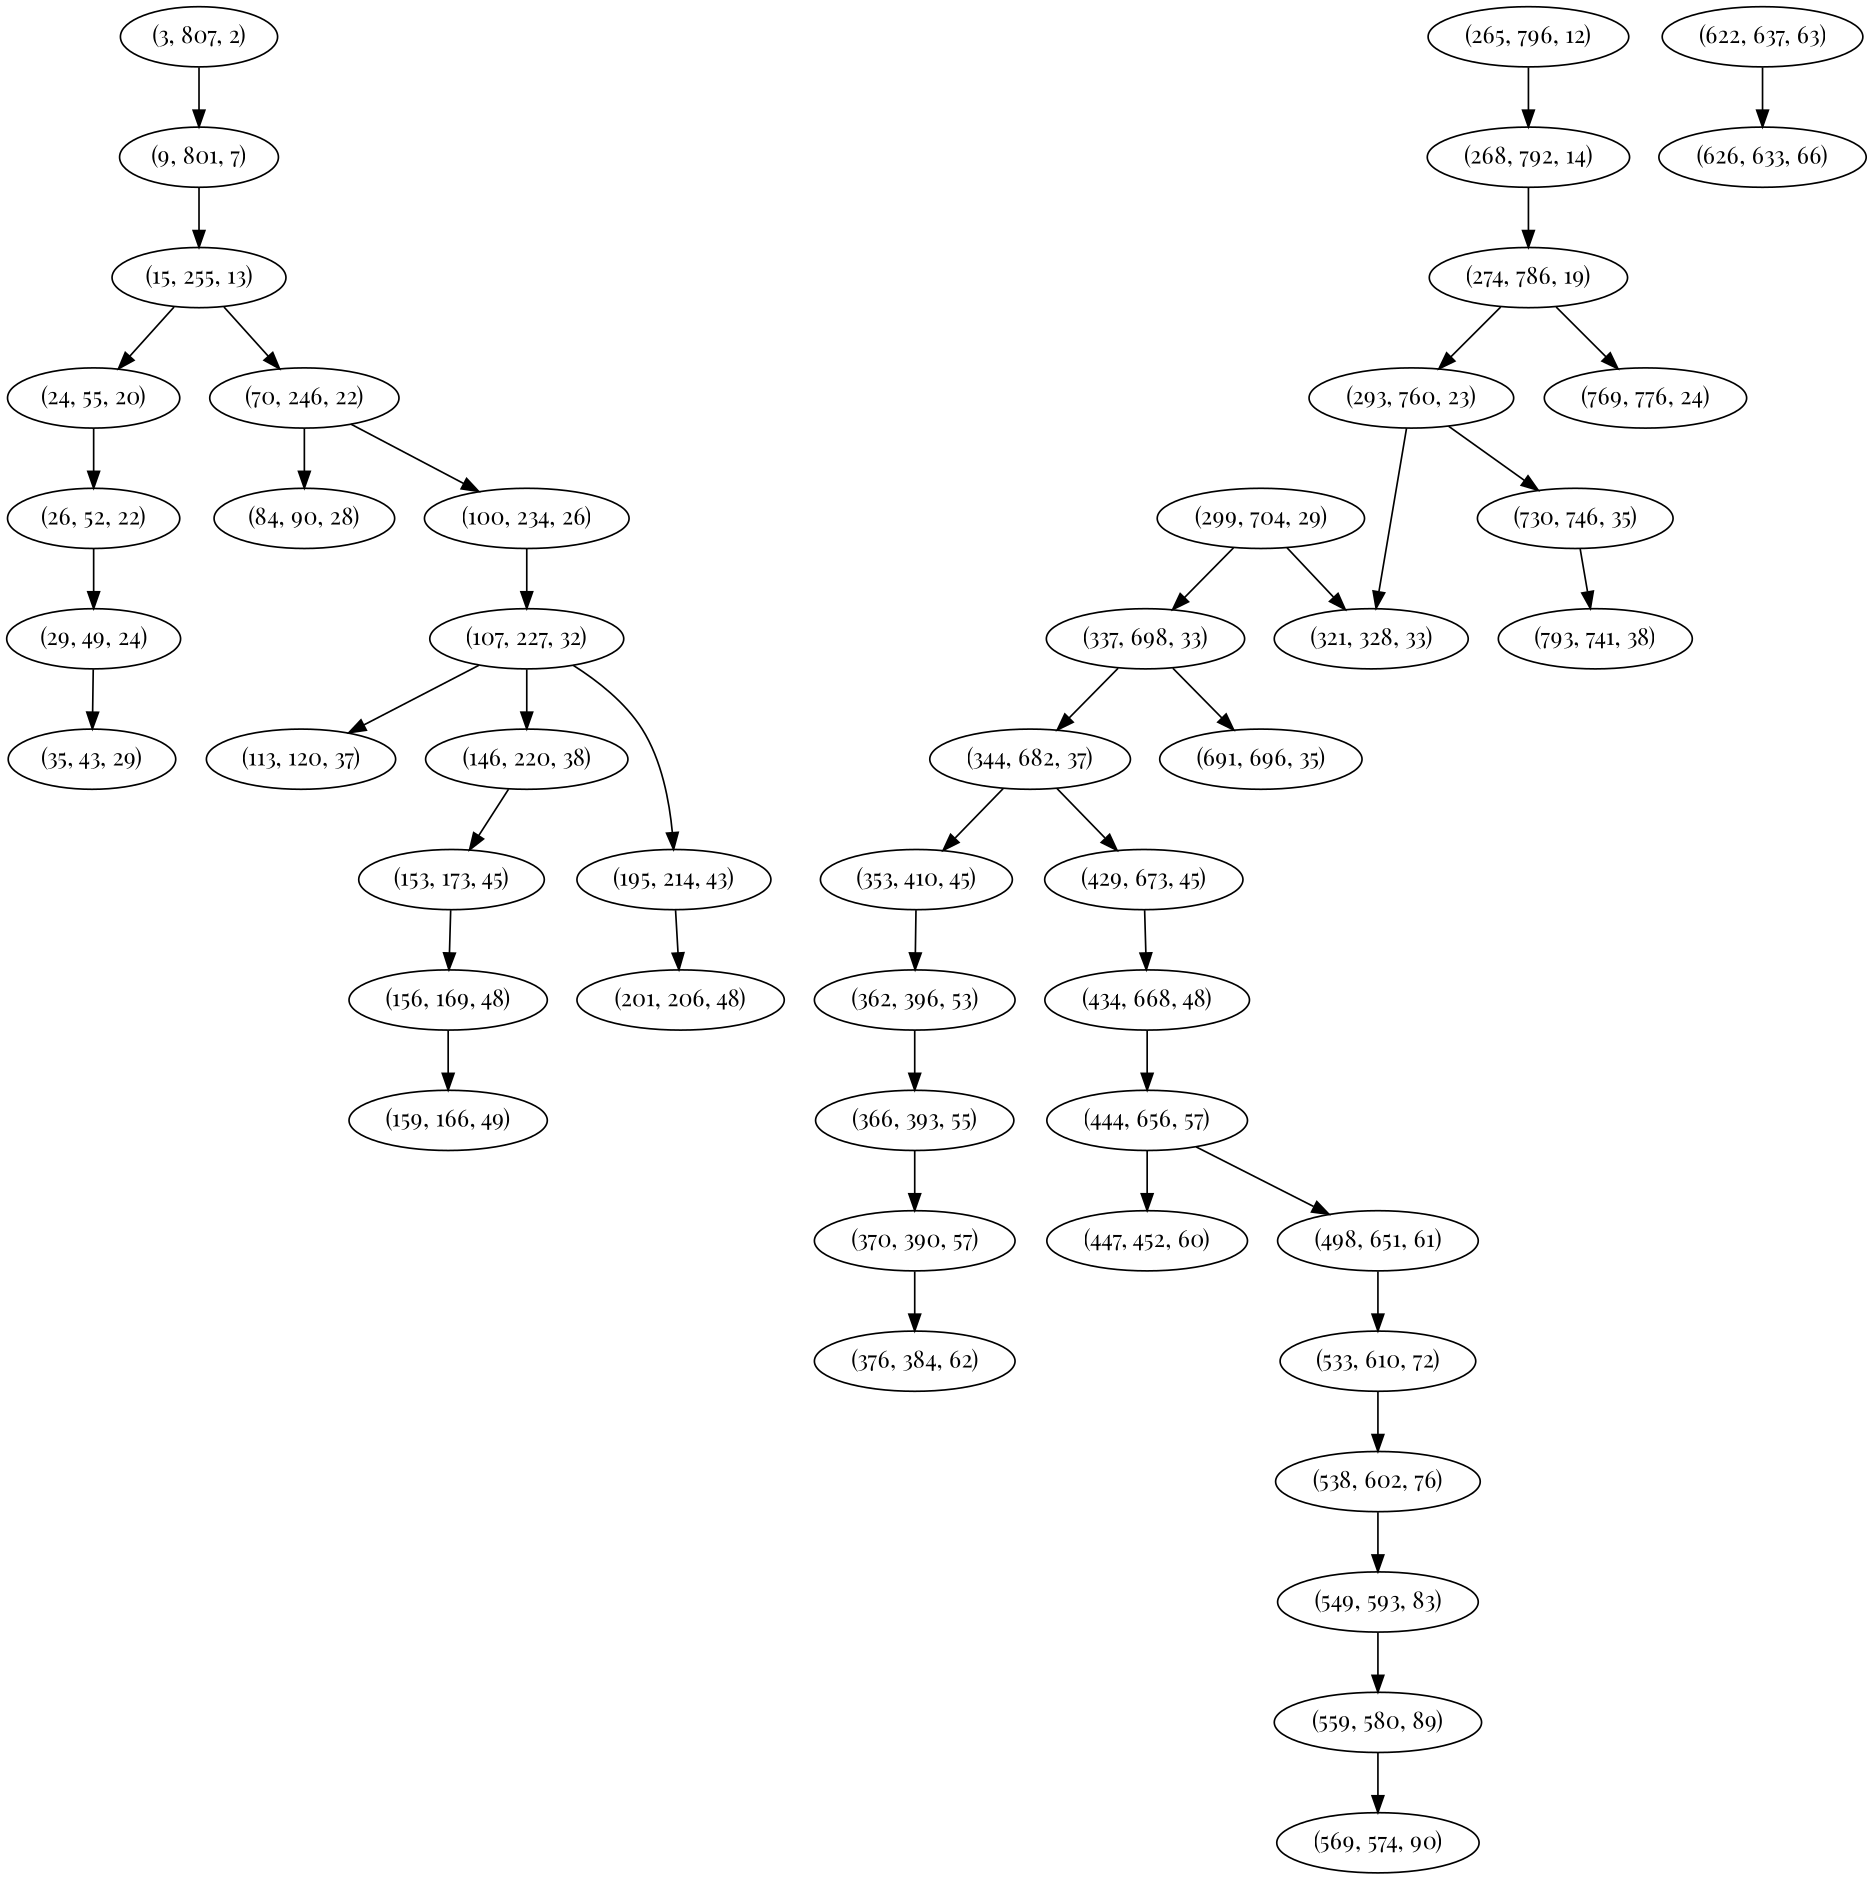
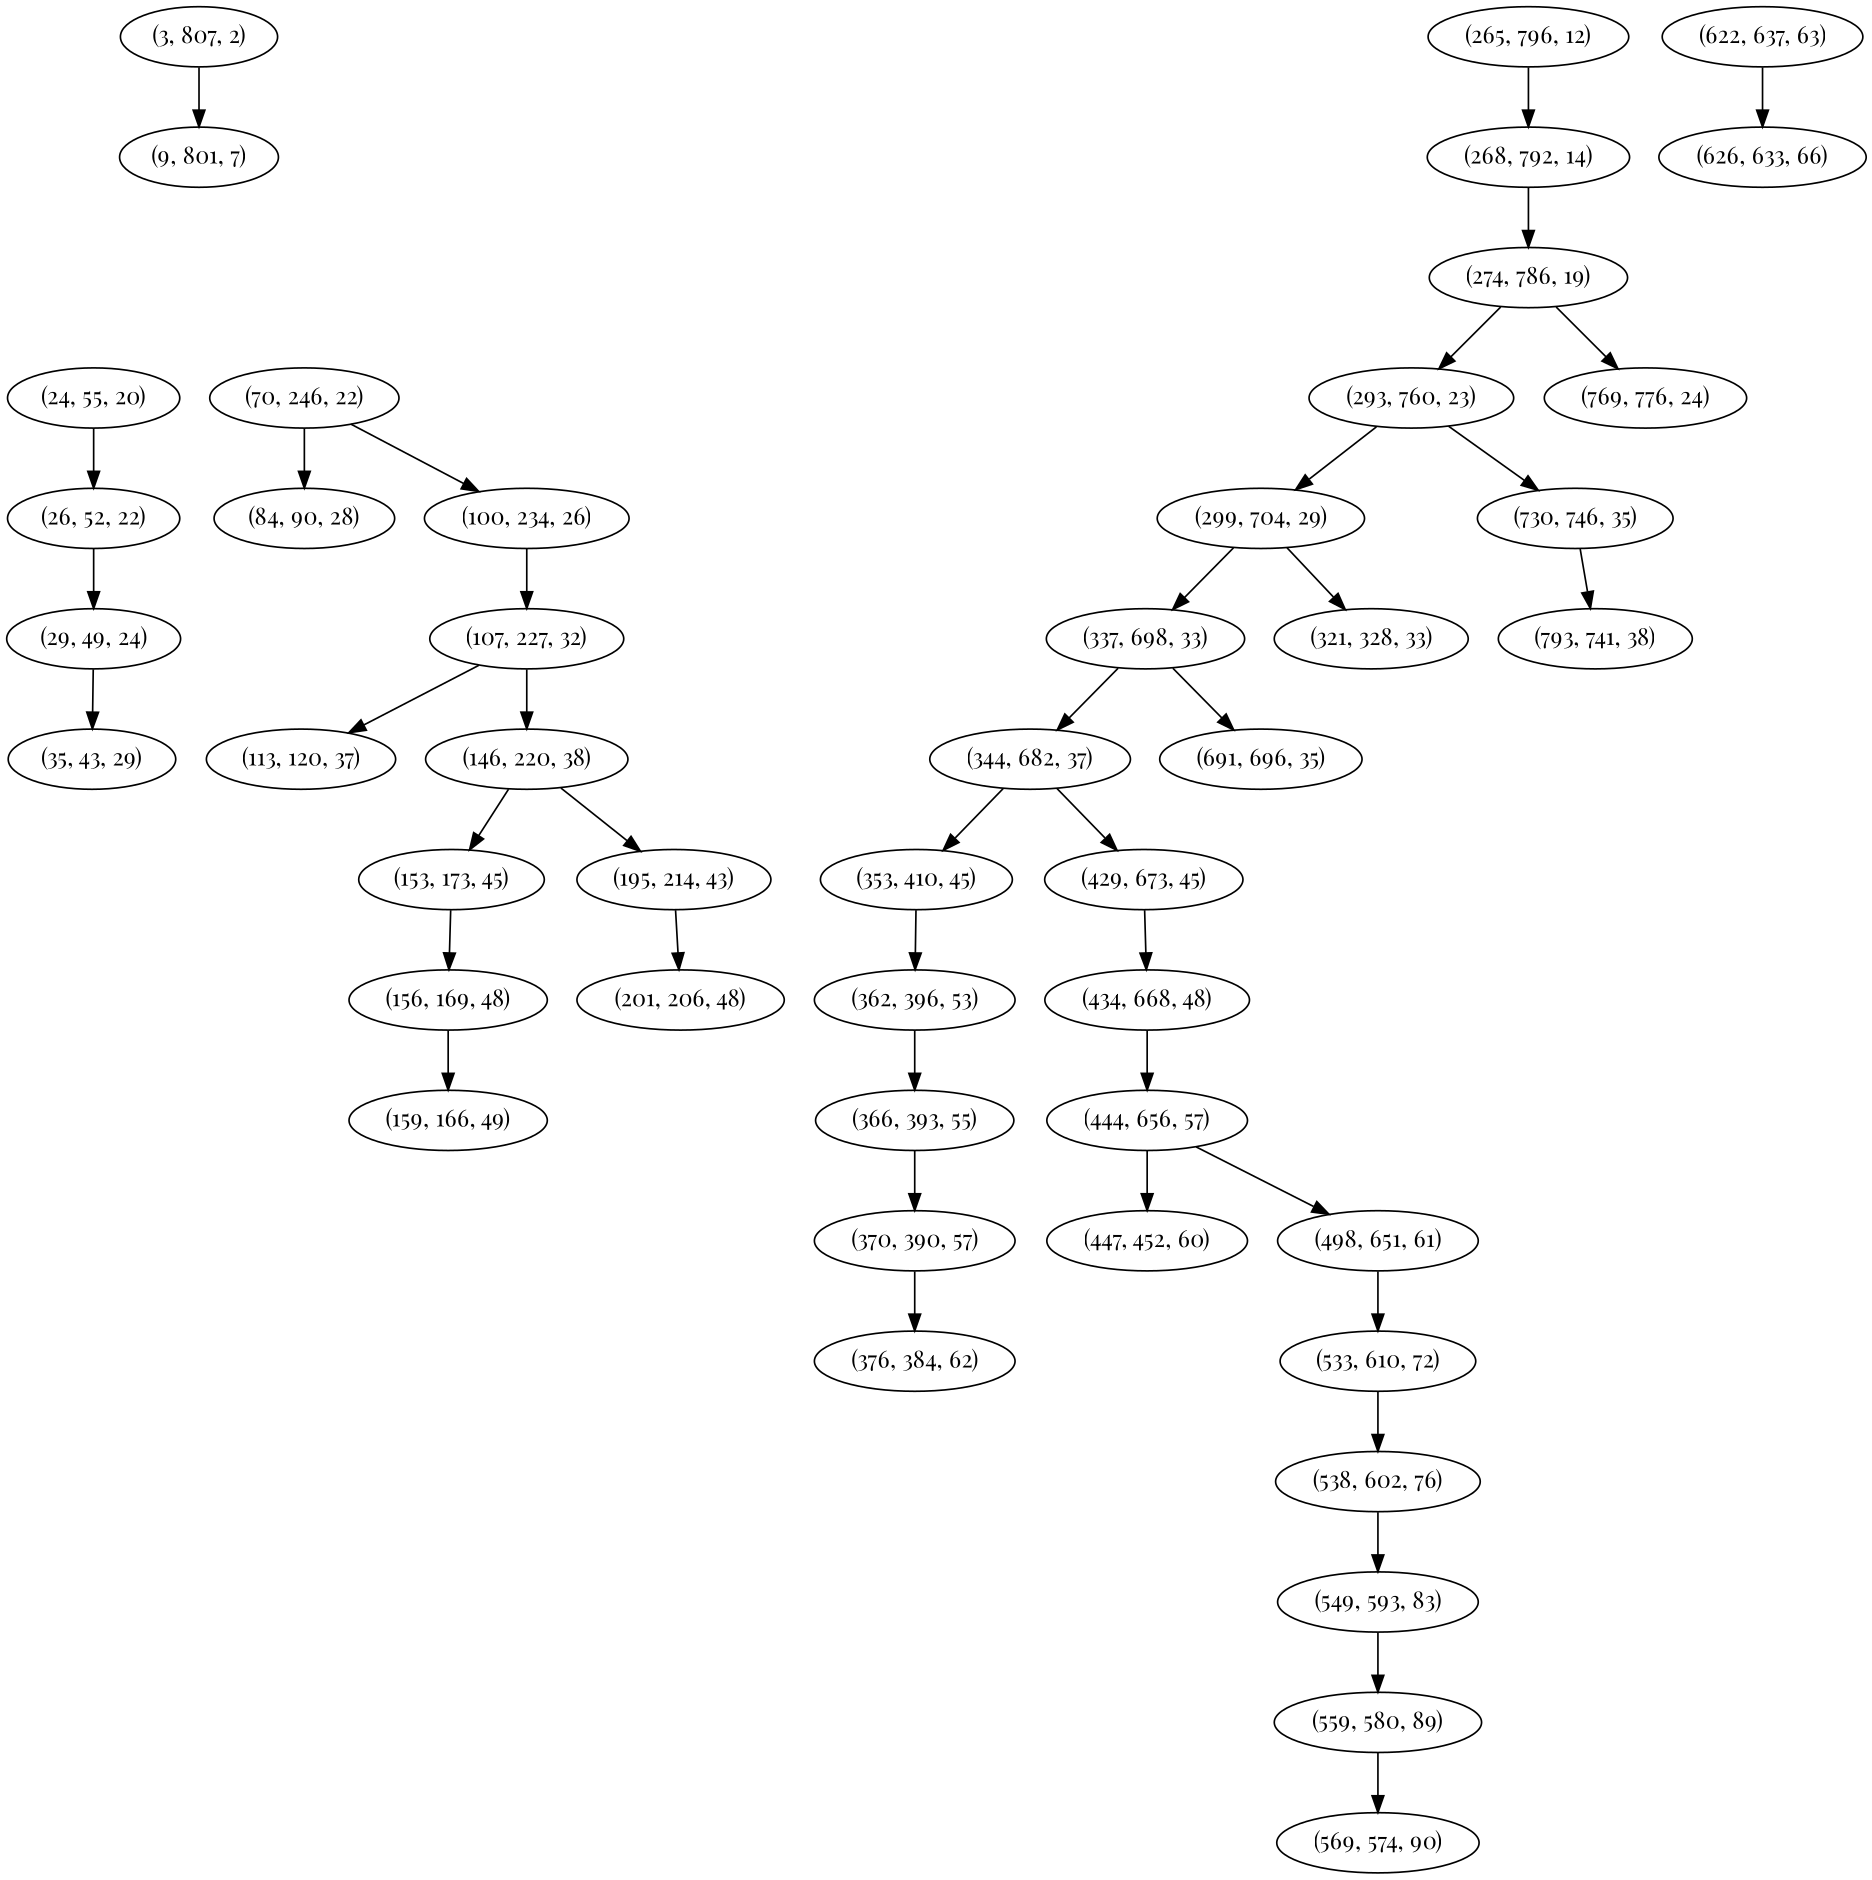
  digraph {
    fontname="Playfair Display"
    node [fontname="Playfair Display"]
    edge [fontname="Playfair Display"]
    "(3, 807, 2)"
    "(9, 801, 7)"
-   "(15, 255, 13)"
    "(24, 55, 20)"
    "(70, 246, 22)"
    "(265, 796, 12)"
    "(268, 792, 14)"
    "(26, 52, 22)"
    "(84, 90, 28)"
    "(100, 234, 26)"
    "(29, 49, 24)"
    "(35, 43, 29)"
    "(107, 227, 32)"
    "(113, 120, 37)"
    "(146, 220, 38)"
    "(153, 173, 45)"
    "(195, 214, 43)"
    "(156, 169, 48)"
    "(201, 206, 48)"
    "(159, 166, 49)"
    "(274, 786, 19)"
    "(293, 760, 23)"
    "(769, 776, 24)"
    "(299, 704, 29)"
    "(730, 746, 35)"
    "(321, 328, 33)"
    "(337, 698, 33)"
    n28 [label="(793, 741, 38)"]
    "(344, 682, 37)"
    "(691, 696, 35)"
    "(353, 410, 45)"
    "(429, 673, 45)"
    "(362, 396, 53)"
    "(434, 668, 48)"
    "(366, 393, 55)"
    "(370, 390, 57)"
    "(376, 384, 62)"
    "(444, 656, 57)"
    "(447, 452, 60)"
    "(498, 651, 61)"
    "(533, 610, 72)"
    "(538, 602, 76)"
    "(622, 637, 63)"
    "(626, 633, 66)"
    "(549, 593, 83)"
    "(559, 580, 89)"
    "(569, 574, 90)"
    "(3, 807, 2)" -> "(9, 801, 7)"
-   "(9, 801, 7)" -> "(15, 255, 13)"
-   "(15, 255, 13)" -> "(24, 55, 20)"
-   "(15, 255, 13)" -> "(70, 246, 22)"
    "(24, 55, 20)" -> "(26, 52, 22)"
    "(70, 246, 22)" -> "(84, 90, 28)"
    "(70, 246, 22)" -> "(100, 234, 26)"
    "(265, 796, 12)" -> "(268, 792, 14)"
    "(268, 792, 14)" -> "(274, 786, 19)"
    "(26, 52, 22)" -> "(29, 49, 24)"
    "(100, 234, 26)" -> "(107, 227, 32)"
    "(29, 49, 24)" -> "(35, 43, 29)"
    "(107, 227, 32)" -> "(113, 120, 37)"
    "(107, 227, 32)" -> "(146, 220, 38)"
    "(146, 220, 38)" -> "(153, 173, 45)"
-   "(107, 227, 32)" -> "(195, 214, 43)"
+   "(146, 220, 38)" -> "(195, 214, 43)"
    "(153, 173, 45)" -> "(156, 169, 48)"
    "(195, 214, 43)" -> "(201, 206, 48)"
    "(156, 169, 48)" -> "(159, 166, 49)"
    "(274, 786, 19)" -> "(293, 760, 23)"
    "(274, 786, 19)" -> "(769, 776, 24)"
-   "(293, 760, 23)" -> "(321, 328, 33)"
+   "(293, 760, 23)" -> "(299, 704, 29)"
    "(293, 760, 23)" -> "(730, 746, 35)"
    "(299, 704, 29)" -> "(321, 328, 33)"
    "(299, 704, 29)" -> "(337, 698, 33)"
    "(730, 746, 35)" -> n28
    "(337, 698, 33)" -> "(344, 682, 37)"
    "(337, 698, 33)" -> "(691, 696, 35)"
    "(344, 682, 37)" -> "(353, 410, 45)"
    "(344, 682, 37)" -> "(429, 673, 45)"
    "(353, 410, 45)" -> "(362, 396, 53)"
    "(429, 673, 45)" -> "(434, 668, 48)"
    "(362, 396, 53)" -> "(366, 393, 55)"
    "(434, 668, 48)" -> "(444, 656, 57)"
    "(366, 393, 55)" -> "(370, 390, 57)"
    "(370, 390, 57)" -> "(376, 384, 62)"
    "(444, 656, 57)" -> "(447, 452, 60)"
    "(444, 656, 57)" -> "(498, 651, 61)"
    "(498, 651, 61)" -> "(533, 610, 72)"
    "(533, 610, 72)" -> "(538, 602, 76)"
    "(538, 602, 76)" -> "(549, 593, 83)"
    "(622, 637, 63)" -> "(626, 633, 66)"
    "(549, 593, 83)" -> "(559, 580, 89)"
    "(559, 580, 89)" -> "(569, 574, 90)"
  }
